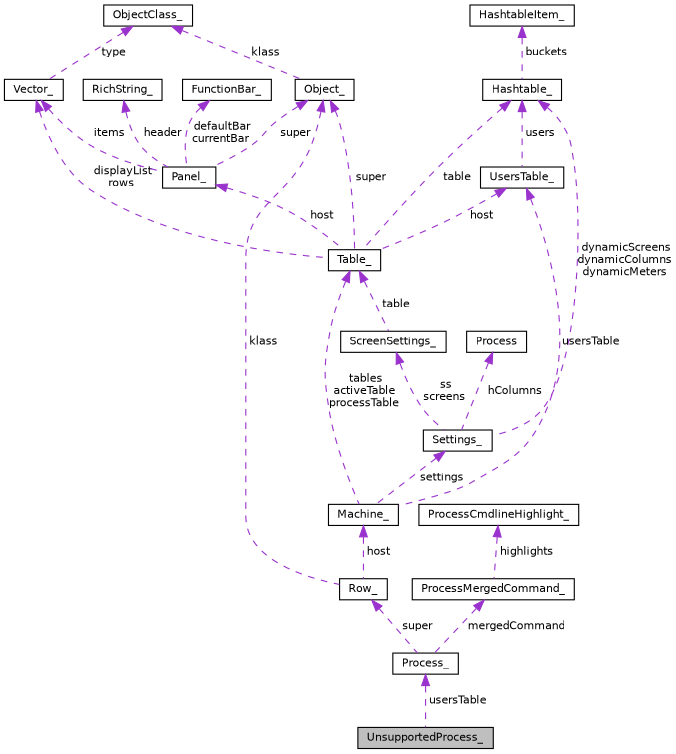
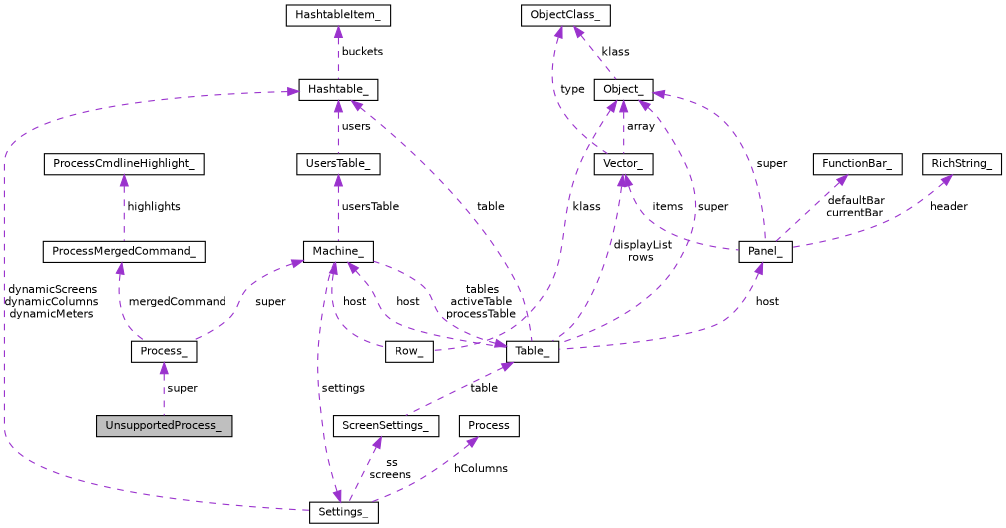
  digraph {
    node [color=black fillcolor=white fontname=Helvetica fontsize=10 shape=record style=filled]
    edge [color=darkorchid3 dir=back fontname=Helvetica fontsize=10 labelfontname=Helvetica labelfontsize=10 style=dashed]
    n1 [fillcolor=grey75 fontcolor=black height=0.2 label=UnsupportedProcess_ width=0.4]
    n2 [height=0.2 label=Process_ width=0.4]
    n3 [height=0.2 label=Row_ width=0.4]
    n4 [height=0.2 label=Machine_ width=0.4]
    n5 [height=0.2 label=Table_ width=0.4]
    n6 [height=0.2 label=ScreenSettings_ width=0.4]
    n7 [height=0.2 label=Settings_ width=0.4]
    n8 [height=0.2 label=Vector_ width=0.4]
    n9 [height=0.2 label=Panel_ width=0.4]
    n10 [height=0.2 label=ObjectClass_ width=0.4]
    n11 [height=0.2 label=Object_ width=0.4]
    n12 [height=0.2 label=Hashtable_ width=0.4]
    n13 [height=0.2 label=UsersTable_ width=0.4]
    n14 [height=0.2 label=HashtableItem_ width=0.4]
    n15 [height=0.2 label=RichString_ width=0.4]
    n16 [height=0.2 label=FunctionBar_ width=0.4]
    n17 [height=0.2 label=Process width=0.4]
    n18 [height=0.2 label=ProcessMergedCommand_ width=0.4]
    n19 [height=0.2 label=ProcessCmdlineHighlight_ width=0.4]
-   n2 -> n1 [label=" usersTable"]
-   n3 -> n2 [label=" super"]
+   n2 -> n1 [label=" super"]
+   n4 -> n2 [label=" super"]
    n4 -> n3 [label=" host"]
-   n13 -> n5 [label=" host"]
+   n4 -> n5 [label=" host"]
    n5 -> n4 [label=" tables\nactiveTable\nprocessTable"]
    n5 -> n6 [label=" table"]
    n6 -> n7 [label=" ss\nscreens"]
    n7 -> n4 [label=" settings"]
    n8 -> n5 [label=" displayList\nrows"]
    n8 -> n9 [label=" items"]
    n9 -> n5 [label=" host"]
    n10 -> n8 [label=" type"]
    n10 -> n11 [label=" klass"]
    n11 -> n3 [label=" klass"]
    n11 -> n5 [label=" super"]
+   n11 -> n8 [label=" array"]
    n11 -> n9 [label=" super"]
    n12 -> n5 [label=" table"]
    n12 -> n7 [label=" dynamicScreens\ndynamicColumns\ndynamicMeters"]
    n12 -> n13 [label=" users"]
    n13 -> n4 [label=" usersTable"]
    n14 -> n12 [label=" buckets"]
    n15 -> n9 [label=" header"]
    n16 -> n9 [label=" defaultBar\ncurrentBar"]
    n17 -> n7 [label=" hColumns"]
    n18 -> n2 [label=" mergedCommand"]
    n19 -> n18 [label=" highlights"]
  }
